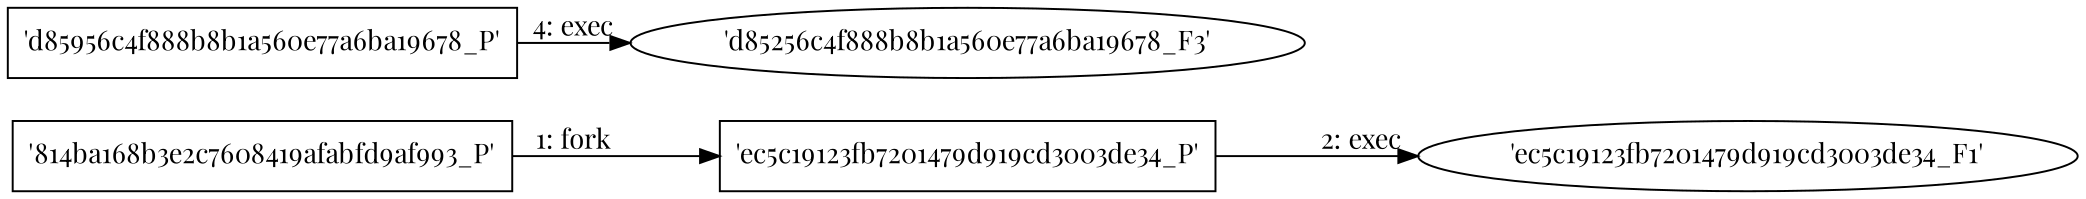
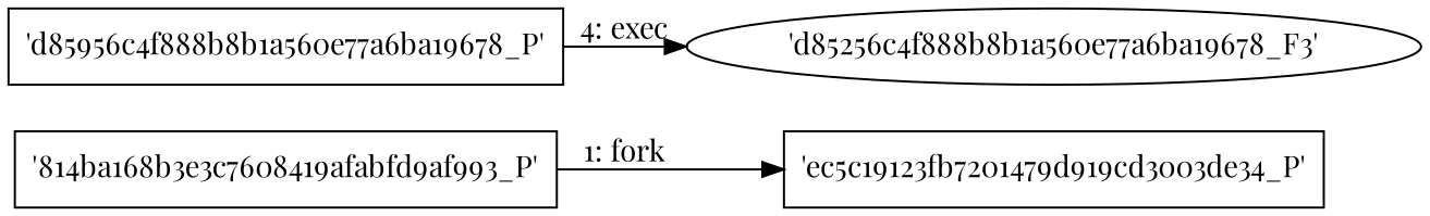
  digraph {
    engine=neato
    fixedsize=false
    fontname="Playfair Display"
    fontsize=10
    nodesep=0.3
    rankdir=LR
    ranksep=0
    splines=true
    node [fontname="Playfair Display" node_type=Process shape=box]
    edge [fontname="Playfair Display"]
-   "'814ba168b3e3c7608419afabfd9af993_P'" [label="'814ba168b3e2c7608419afabfd9af993_P'"]
+   "'814ba168b3e3c7608419afabfd9af993_P'"
    "'ec5c19123fb7201479d919cd3003de34_P'"
-   "'ec5c19123fb7201479d919cd3003de34_F1'" [node_type=File shape=ellipse]
    n4 [label="'d85256c4f888b8b1a560e77a6ba19678_F3'" node_type=File shape=ellipse]
    "'d85956c4f888b8b1a560e77a6ba19678_P'"
    "'814ba168b3e3c7608419afabfd9af993_P'" -> "'ec5c19123fb7201479d919cd3003de34_P'" [label="1: fork"]
-   "'ec5c19123fb7201479d919cd3003de34_P'" -> "'ec5c19123fb7201479d919cd3003de34_F1'" [label="2: exec"]
    "'d85956c4f888b8b1a560e77a6ba19678_P'" -> n4 [label="4: exec"]
  }
